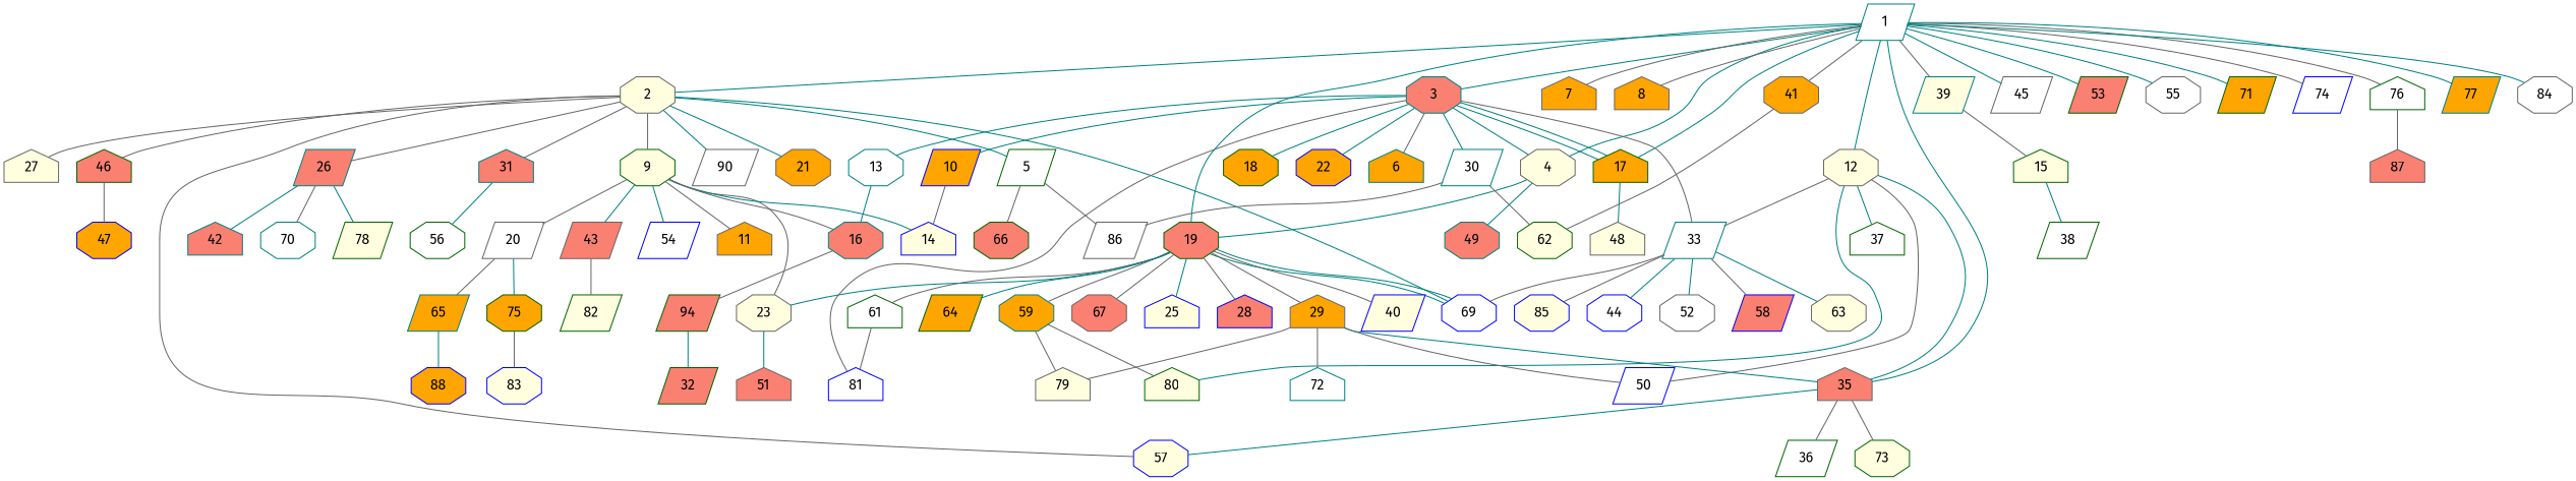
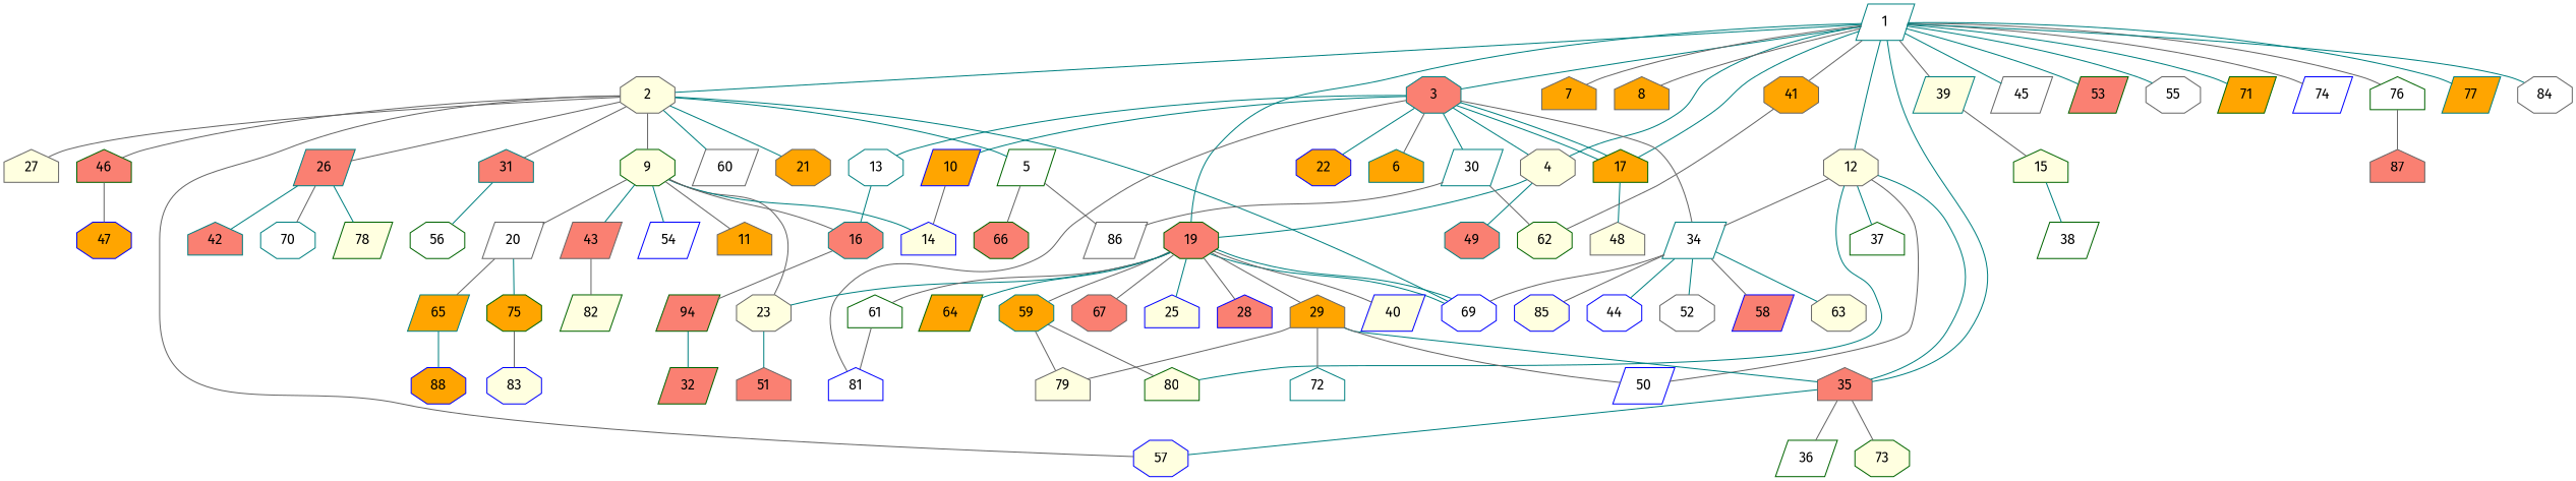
  graph {
    fontname="Fira Sans"
    node [color=gray40 fillcolor=white fontname="Fira Sans" shape=octagon style=filled]
    edge [color=teal fontname="Fira Sans"]
    1 [color=teal shape=parallelogram]
    2 [fillcolor=lightyellow]
    3 [color=teal fillcolor=salmon]
    4 [fillcolor=lightyellow]
    7 [fillcolor=orange shape=house]
    8 [fillcolor=orange shape=house]
    12 [fillcolor=lightyellow]
    17 [color=darkgreen fillcolor=orange shape=house]
    19 [color=darkgreen fillcolor=salmon]
    35 [fillcolor=salmon shape=house]
    39 [color=teal fillcolor=lightyellow shape=parallelogram]
    41 [fillcolor=orange]
    45 [shape=parallelogram]
    53 [color=darkgreen fillcolor=salmon shape=parallelogram]
    55
    71 [color=darkgreen fillcolor=orange shape=parallelogram]
    74 [color=blue shape=parallelogram]
    76 [color=darkgreen shape=house]
    77 [color=teal fillcolor=orange shape=parallelogram]
    84
    5 [color=darkgreen shape=parallelogram]
    9 [color=darkgreen fillcolor=lightyellow]
    21 [fillcolor=orange]
    26 [color=teal fillcolor=salmon shape=parallelogram]
    27 [fillcolor=lightyellow shape=house]
    31 [color=teal fillcolor=salmon shape=house]
    46 [color=darkgreen fillcolor=salmon shape=house]
    57 [color=blue fillcolor=lightyellow]
-   60 [shape=parallelogram label=90]
+   60 [shape=parallelogram]
    69 [color=blue]
    6 [color=teal fillcolor=orange shape=house]
    10 [color=blue fillcolor=orange shape=parallelogram]
    13 [color=teal]
-   18 [color=darkgreen fillcolor=orange]
    22 [color=blue fillcolor=orange]
    30 [color=teal shape=parallelogram]
-   33 [color=teal shape=parallelogram]
+   33 [color=teal shape=parallelogram label=34]
    81 [color=blue shape=house]
    49 [color=teal fillcolor=salmon]
    37 [color=darkgreen shape=house]
    50 [color=blue shape=parallelogram]
    80 [color=darkgreen fillcolor=lightyellow shape=house]
    15 [color=darkgreen fillcolor=lightyellow shape=house]
    38 [color=darkgreen shape=parallelogram]
    48 [fillcolor=lightyellow shape=house]
    23 [fillcolor=lightyellow]
    25 [color=blue fillcolor=lightyellow shape=house]
    28 [color=blue fillcolor=salmon shape=house]
    29 [fillcolor=orange shape=house]
    40 [color=blue fillcolor=lightyellow shape=parallelogram]
    59 [color=teal fillcolor=orange]
    61 [color=darkgreen shape=house]
    64 [color=darkgreen fillcolor=orange shape=parallelogram]
    67 [fillcolor=salmon]
    36 [color=darkgreen shape=parallelogram]
    73 [color=darkgreen fillcolor=lightyellow]
    62 [color=darkgreen fillcolor=lightyellow]
    87 [fillcolor=salmon shape=house]
    66 [color=darkgreen fillcolor=salmon]
    86 [shape=parallelogram]
    11 [fillcolor=orange shape=house]
    14 [color=blue fillcolor=lightyellow shape=house]
    16 [color=teal fillcolor=salmon]
    20 [shape=parallelogram]
    43 [fillcolor=salmon shape=parallelogram]
    54 [color=blue shape=parallelogram]
    42 [color=teal fillcolor=salmon shape=house]
    70 [color=teal]
    78 [color=darkgreen fillcolor=lightyellow shape=parallelogram]
    56 [color=darkgreen]
    47 [color=blue fillcolor=orange]
    44 [color=blue]
    52
    58 [color=blue fillcolor=salmon shape=parallelogram]
    63 [fillcolor=lightyellow]
    85 [color=blue fillcolor=lightyellow]
    n77 [color=darkgreen fillcolor=salmon label=94 shape=parallelogram]
    65 [color=teal fillcolor=orange shape=parallelogram]
    75 [color=darkgreen fillcolor=orange]
    51 [fillcolor=salmon shape=house]
    82 [color=darkgreen fillcolor=lightyellow shape=parallelogram]
    32 [color=darkgreen fillcolor=salmon shape=parallelogram]
    72 [color=teal shape=house]
    79 [fillcolor=lightyellow shape=house]
    88 [color=blue fillcolor=orange]
    83 [color=blue fillcolor=lightyellow]
    1 -- 2
    1 -- 3
    1 -- 4
    1 -- 7 [color=gray40]
    1 -- 8 [color=gray40]
    1 -- 12
    1 -- 17
    1 -- 19
    1 -- 35
    1 -- 39 [color=gray40]
    1 -- 41 [color=gray40]
    1 -- 45
    1 -- 53
    1 -- 55
    1 -- 71
    1 -- 74 [color=gray40]
    1 -- 76 [color=gray40]
    1 -- 77
    1 -- 84
    2 -- 5
    2 -- 9 [color=gray40]
    2 -- 21
    2 -- 26 [color=gray40]
    2 -- 27 [color=gray40]
    2 -- 31 [color=gray40]
    2 -- 46 [color=gray40]
    2 -- 57 [color=gray40]
    2 -- 60
    2 -- 69
    3 -- 4
    3 -- 17
    3 -- 17
    3 -- 6 [color=gray40]
    3 -- 10
    3 -- 13
-   3 -- 18
    3 -- 22
    3 -- 30
    3 -- 33 [color=gray40]
    3 -- 81 [color=gray40]
    4 -- 19
    4 -- 49
    12 -- 35
    12 -- 33 [color=gray40]
    12 -- 37
    12 -- 50 [color=gray40]
    12 -- 80
    17 -- 48
    19 -- 69
    19 -- 69
    19 -- 23
    19 -- 25
    19 -- 28 [color=gray40]
    19 -- 29 [color=gray40]
    19 -- 40 [color=gray40]
    19 -- 59 [color=gray40]
    19 -- 61 [color=gray40]
    19 -- 64
    19 -- 67 [color=gray40]
    35 -- 57
    35 -- 36 [color=gray40]
    35 -- 73 [color=gray40]
    39 -- 15 [color=gray40]
    41 -- 62 [color=gray40]
    76 -- 87 [color=gray40]
    5 -- 66 [color=gray40]
    5 -- 86 [color=gray40]
    9 -- 23 [color=gray40]
    9 -- 11 [color=gray40]
    9 -- 14
    9 -- 16 [color=gray40]
    9 -- 20 [color=gray40]
    9 -- 43
    9 -- 54
    26 -- 42
    26 -- 70 [color=gray40]
    26 -- 78
    31 -- 56
    46 -- 47 [color=gray40]
    10 -- 14 [color=gray40]
    13 -- 16
    30 -- 62 [color=gray40]
    30 -- 86 [color=gray40]
    33 -- 69 [color=gray40]
    33 -- 44
    33 -- 52
    33 -- 58 [color=gray40]
    33 -- 63
    33 -- 85 [color=gray40]
    15 -- 38
    23 -- 51
    29 -- 35
    29 -- 50 [color=gray40]
    29 -- 72 [color=gray40]
    29 -- 79 [color=gray40]
    59 -- 80 [color=gray40]
    59 -- 79 [color=gray40]
    61 -- 81 [color=gray40]
    16 -- n77 [color=gray40]
    20 -- 65 [color=gray40]
    20 -- 75
    43 -- 82 [color=gray40]
    n77 -- 32
    65 -- 88
    75 -- 83 [color=gray40]
  }
